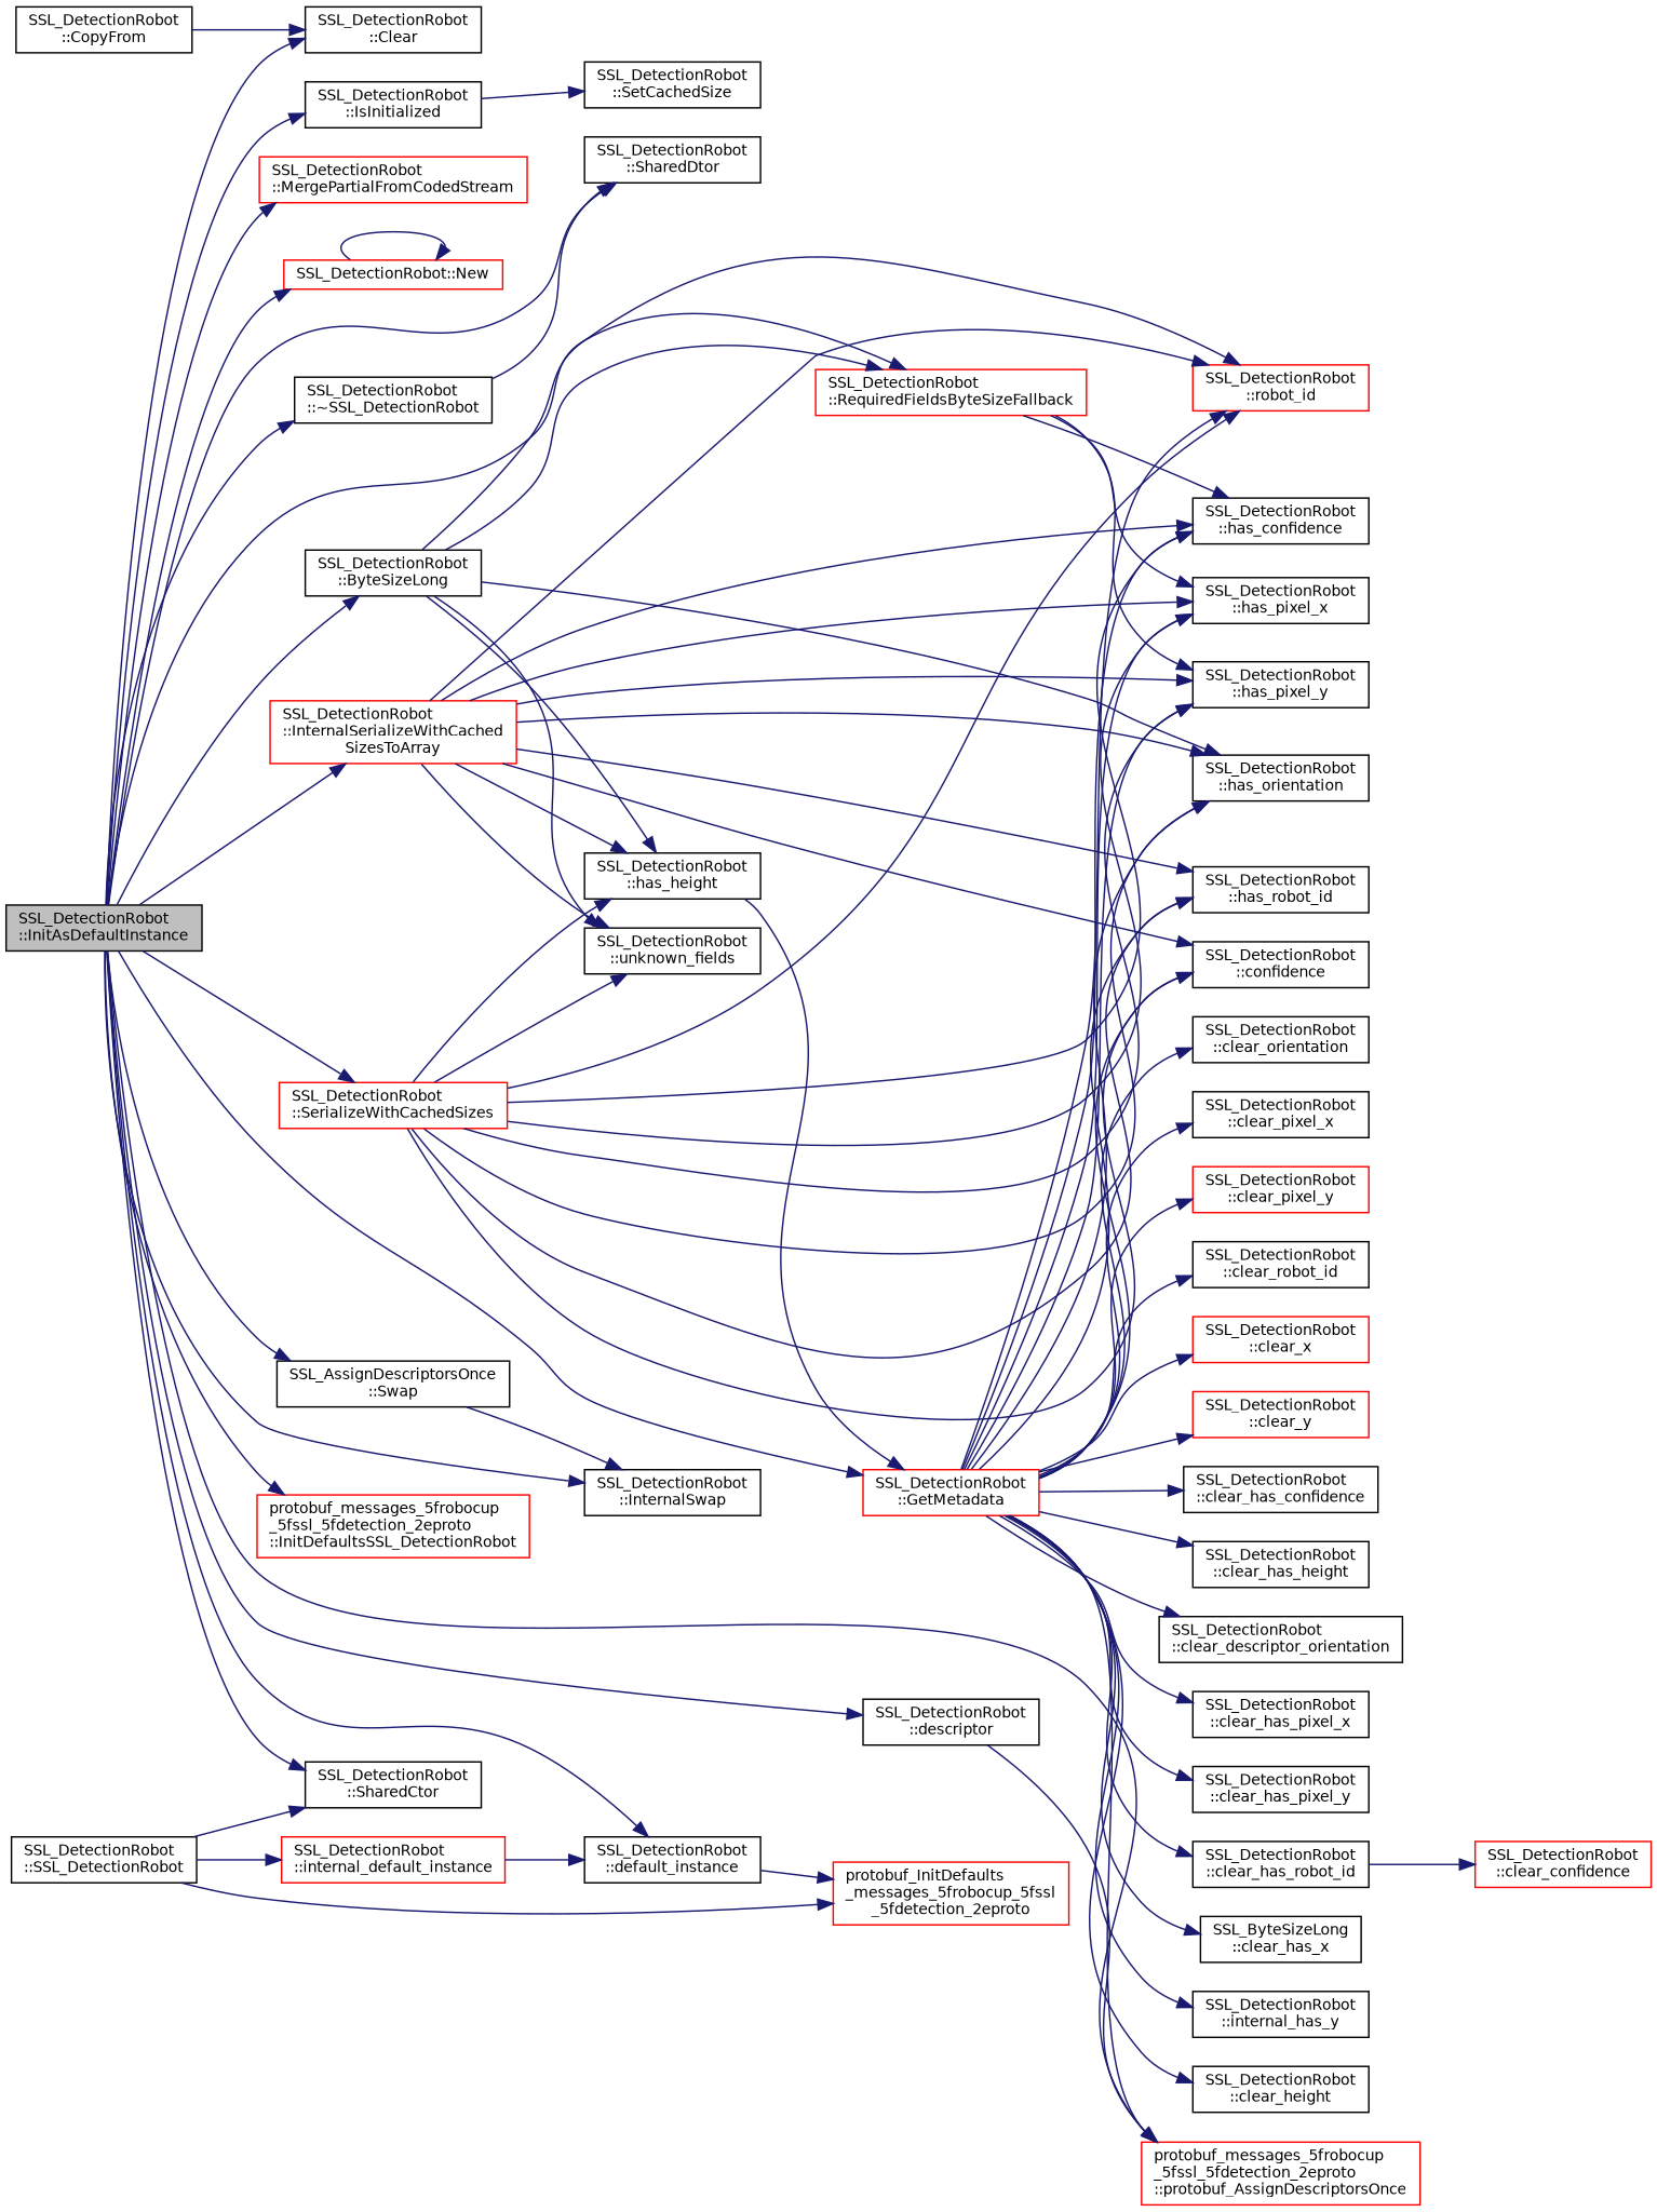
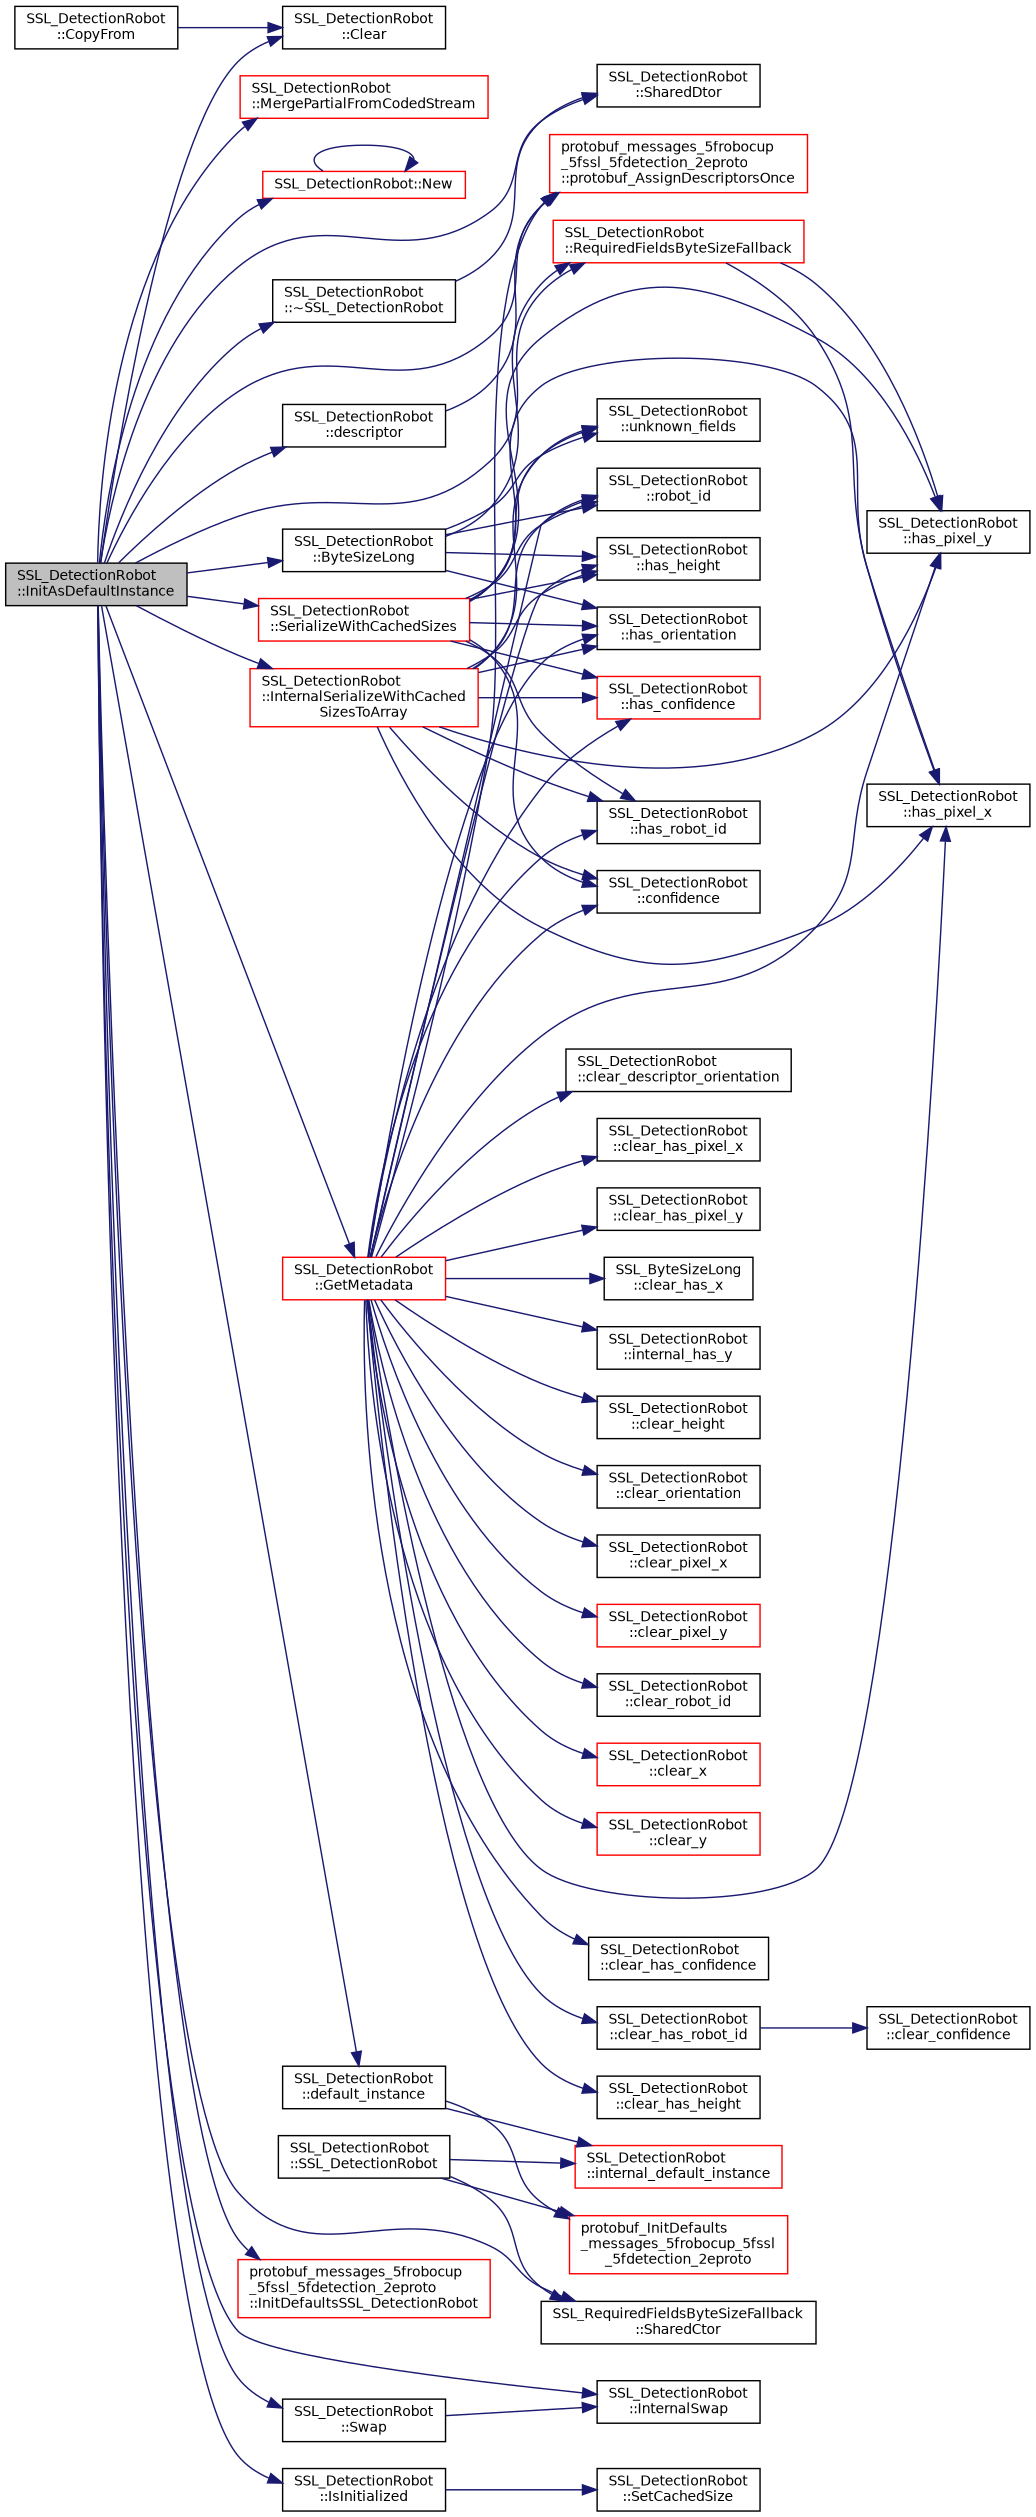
  digraph {
    rankdir=LR
    node [color=black fillcolor=white fontname=Helvetica fontsize=10 shape=record style=filled]
    edge [color=midnightblue fontname=Helvetica fontsize=10 labelfontname=Helvetica labelfontsize=10 style=solid]
    n1 [fillcolor=grey75 fontcolor=black height=0.2 label="SSL_DetectionRobot\l::InitAsDefaultInstance" width=0.4]
    n2 [height=0.2 label="SSL_DetectionRobot\l::ByteSizeLong" width=0.4]
    n3 [color=red height=0.2 label="SSL_DetectionRobot\l::RequiredFieldsByteSizeFallback" width=0.4]
    n4 [height=0.2 label="SSL_DetectionRobot\l::Clear" width=0.4]
    n5 [height=0.2 label="SSL_DetectionRobot\l::default_instance" width=0.4]
    n6 [height=0.2 label="SSL_DetectionRobot\l::descriptor" width=0.4]
    n7 [color=red height=0.2 label="protobuf_messages_5frobocup\l_5fssl_5fdetection_2eproto\l::protobuf_AssignDescriptorsOnce" width=0.4]
    n8 [color=red height=0.2 label="SSL_DetectionRobot\l::GetMetadata" width=0.4]
    n9 [color=red height=0.2 label="protobuf_messages_5frobocup\l_5fssl_5fdetection_2eproto\l::InitDefaultsSSL_DetectionRobot" width=0.4]
    n10 [color=red height=0.2 label="SSL_DetectionRobot\l::InternalSerializeWithCached\lSizesToArray" width=0.4]
    n11 [height=0.2 label="SSL_DetectionRobot\l::InternalSwap" width=0.4]
    n12 [height=0.2 label="SSL_DetectionRobot\l::IsInitialized" width=0.4]
    n13 [color=red height=0.2 label="SSL_DetectionRobot\l::MergePartialFromCodedStream" width=0.4]
    n14 [color=red height=0.2 label="SSL_DetectionRobot::New" width=0.4]
    n15 [color=red height=0.2 label="SSL_DetectionRobot\l::SerializeWithCachedSizes" width=0.4]
-   n16 [height=0.2 label="SSL_DetectionRobot\l::SharedCtor" width=0.4]
+   n16 [height=0.2 label="SSL_RequiredFieldsByteSizeFallback\l::SharedCtor" width=0.4]
    n17 [height=0.2 label="SSL_DetectionRobot\l::SharedDtor" width=0.4]
-   n18 [height=0.2 label="SSL_AssignDescriptorsOnce\l::Swap" width=0.4]
+   n18 [height=0.2 label="SSL_DetectionRobot\l::Swap" width=0.4]
    n19 [height=0.2 label="SSL_DetectionRobot\l::~SSL_DetectionRobot" width=0.4]
    n20 [height=0.2 label="SSL_DetectionRobot\l::has_height" width=0.4]
    n21 [height=0.2 label="SSL_DetectionRobot\l::has_orientation" width=0.4]
-   n22 [color=red height=0.2 label="SSL_DetectionRobot\l::robot_id" width=0.4]
+   n22 [height=0.2 label="SSL_DetectionRobot\l::robot_id" width=0.4]
    n23 [height=0.2 label="SSL_DetectionRobot\l::unknown_fields" width=0.4]
-   n24 [height=0.2 label="SSL_DetectionRobot\l::has_confidence" width=0.4]
+   n24 [color=red height=0.2 label="SSL_DetectionRobot\l::has_confidence" width=0.4]
    n25 [height=0.2 label="SSL_DetectionRobot\l::has_pixel_x" width=0.4]
    n26 [height=0.2 label="SSL_DetectionRobot\l::has_pixel_y" width=0.4]
    n27 [height=0.2 label="SSL_DetectionRobot\l::CopyFrom" width=0.4]
    n28 [color=red height=0.2 label="SSL_DetectionRobot\l::internal_default_instance" width=0.4]
    n29 [color=red height=0.2 label="protobuf_InitDefaults\l_messages_5frobocup_5fssl\l_5fdetection_2eproto" width=0.4]
    n30 [height=0.2 label="SSL_DetectionRobot\l::has_robot_id" width=0.4]
    n31 [height=0.2 label="SSL_DetectionRobot\l::clear_has_confidence" width=0.4]
    n32 [height=0.2 label="SSL_DetectionRobot\l::clear_has_height" width=0.4]
    n33 [height=0.2 label="SSL_DetectionRobot\l::clear_descriptor_orientation" width=0.4]
    n34 [height=0.2 label="SSL_DetectionRobot\l::clear_has_pixel_x" width=0.4]
    n35 [height=0.2 label="SSL_DetectionRobot\l::clear_has_pixel_y" width=0.4]
    n36 [height=0.2 label="SSL_DetectionRobot\l::clear_has_robot_id" width=0.4]
    n37 [height=0.2 label="SSL_ByteSizeLong\l::clear_has_x" width=0.4]
    n38 [height=0.2 label="SSL_DetectionRobot\l::internal_has_y" width=0.4]
    n39 [height=0.2 label="SSL_DetectionRobot\l::clear_height" width=0.4]
    n40 [height=0.2 label="SSL_DetectionRobot\l::clear_orientation" width=0.4]
    n41 [height=0.2 label="SSL_DetectionRobot\l::clear_pixel_x" width=0.4]
    n42 [color=red height=0.2 label="SSL_DetectionRobot\l::clear_pixel_y" width=0.4]
    n43 [height=0.2 label="SSL_DetectionRobot\l::clear_robot_id" width=0.4]
    n44 [color=red height=0.2 label="SSL_DetectionRobot\l::clear_x" width=0.4]
    n45 [color=red height=0.2 label="SSL_DetectionRobot\l::clear_y" width=0.4]
    n46 [height=0.2 label="SSL_DetectionRobot\l::confidence" width=0.4]
    n47 [height=0.2 label="SSL_DetectionRobot\l::SetCachedSize" width=0.4]
    n48 [height=0.2 label="SSL_DetectionRobot\l::SSL_DetectionRobot" width=0.4]
-   n49 [color=red height=0.2 label="SSL_DetectionRobot\l::clear_confidence" width=0.4]
+   n49 [height=0.2 label="SSL_DetectionRobot\l::clear_confidence" width=0.4]
    n1 -> n2
    n1 -> n3
    n1 -> n4
    n1 -> n5
    n1 -> n6
    n1 -> n7
    n1 -> n8
    n1 -> n9
    n1 -> n10
    n1 -> n11
    n1 -> n12
    n1 -> n13
    n1 -> n14
    n1 -> n15
    n1 -> n16
    n1 -> n17
    n1 -> n18
    n1 -> n19
    n2 -> n3
    n2 -> n20
    n2 -> n21
    n2 -> n22
    n2 -> n23
-   n3 -> n24
    n3 -> n25
    n3 -> n26
-   n28 -> n5
+   n5 -> n28
    n5 -> n29
    n6 -> n7
    n8 -> n7
-   n20 -> n8
+   n8 -> n20
    n8 -> n21
    n8 -> n22
    n8 -> n24
    n8 -> n25
    n8 -> n26
    n8 -> n30
    n8 -> n31
    n8 -> n32
    n8 -> n33
    n8 -> n34
    n8 -> n35
    n8 -> n36
    n8 -> n37
    n8 -> n38
    n8 -> n39
    n8 -> n40
    n8 -> n41
    n8 -> n42
    n8 -> n43
    n8 -> n44
    n8 -> n45
    n8 -> n46
    n10 -> n20
    n10 -> n21
    n10 -> n22
    n10 -> n23
    n10 -> n24
    n10 -> n25
    n10 -> n26
    n10 -> n30
    n10 -> n46
    n12 -> n47
    n14 -> n14
    n15 -> n20
    n15 -> n21
    n15 -> n22
    n15 -> n23
    n15 -> n24
    n15 -> n25
    n15 -> n26
    n15 -> n30
    n15 -> n46
    n18 -> n11
    n19 -> n17
    n27 -> n4
    n36 -> n49
    n48 -> n16
    n48 -> n28
    n48 -> n29
  }
